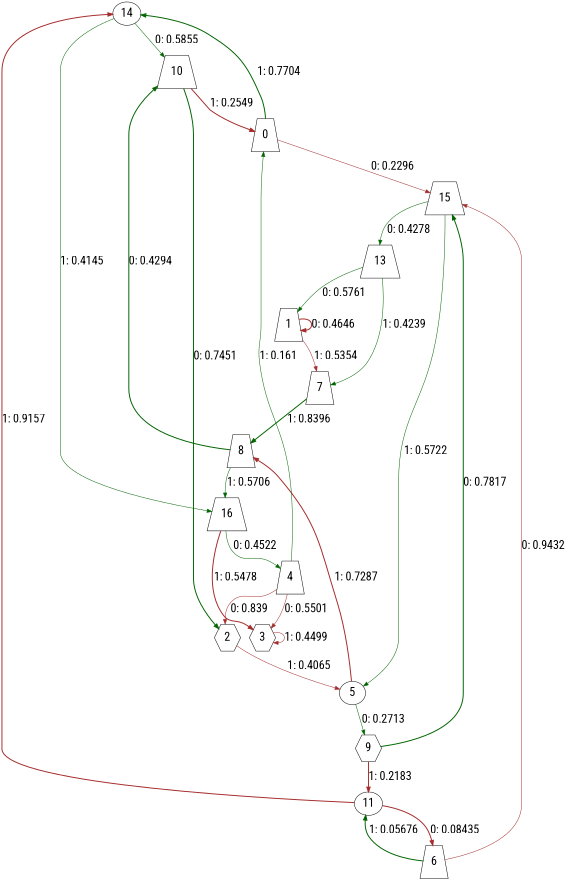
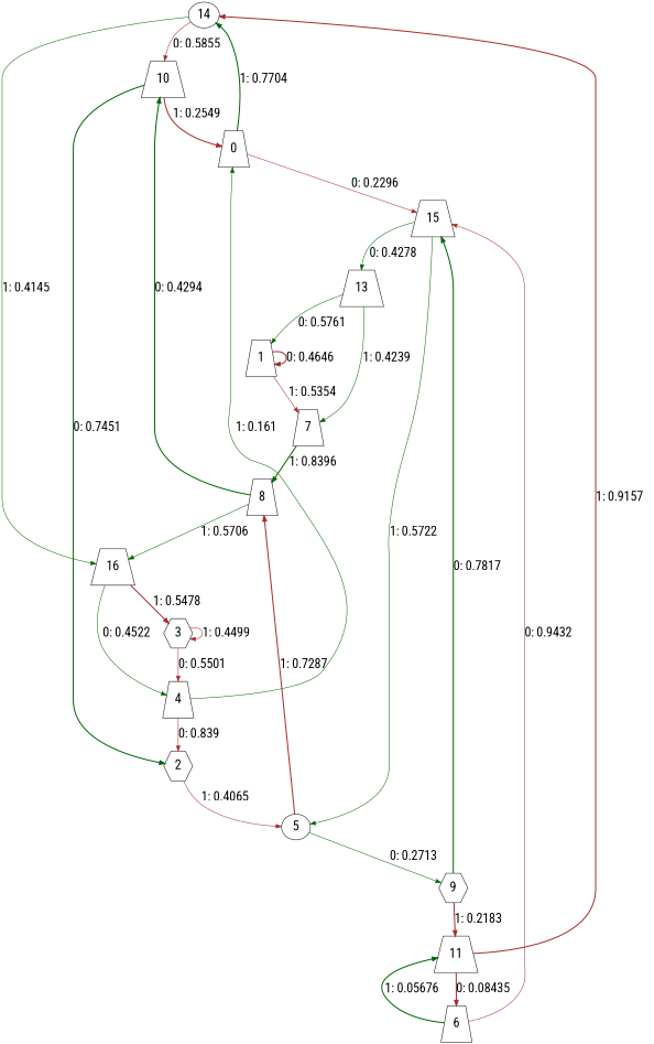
  digraph {
    fontname="Roboto Condensed"
    node [fontname="Roboto Condensed" fontsize=24 shape=trapezium]
    edge [color=darkgreen fontname="Roboto Condensed" fontsize=24 style=solid]
    14 [shape=ellipse]
    0
    15
    6
-   11 [shape=ellipse]
+   11
    10
    n7 [label=16]
    13
    5 [shape=ellipse]
    2 [shape=hexagon]
    3 [shape=hexagon]
    4
    1
    7
    8
    9 [shape=hexagon]
-   14 -> 10 [label="0: 0.5855   "]
+   14 -> 10 [color=brown label="0: 0.5855   "]
    14 -> n7 [label="1: 0.4145   "]
    0 -> 14 [label="1: 0.7704   " style=bold]
    0 -> 15 [color=brown label="0: 0.2296   "]
    15 -> 13 [label="0: 0.4278   "]
    15 -> 5 [label="1: 0.5722   "]
    6 -> 15 [color=brown label="0: 0.9432   "]
    6 -> 11 [label="1: 0.05676  " style=bold]
    11 -> 14 [color=brown label="1: 0.9157   " style=bold]
    11 -> 6 [color=brown label="0: 0.08435  " style=bold]
    10 -> 0 [color=brown label="1: 0.2549   " style=bold]
    10 -> 2 [label="0: 0.7451   " style=bold]
    n7 -> 3 [color=brown label="1: 0.5478   " style=bold]
    n7 -> 4 [label="0: 0.4522   "]
    13 -> 1 [label="0: 0.5761   "]
    13 -> 7 [label="1: 0.4239   "]
    5 -> 8 [color=brown label="1: 0.7287   " style=bold]
    5 -> 9 [label="0: 0.2713   "]
    2 -> 5 [color=brown label="1: 0.4065   "]
    3 -> 3 [color=brown label="1: 0.4499   "]
-   4 -> 3 [color=brown label="0: 0.5501   "]
+   3 -> 4 [color=brown label="0: 0.5501   "]
    4 -> 0 [label="1: 0.161    "]
    4 -> 2 [color=brown label="0: 0.839    "]
    1 -> 1 [color=brown label="0: 0.4646   " style=bold]
    1 -> 7 [color=brown label="1: 0.5354   "]
    7 -> 8 [label="1: 0.8396   " style=bold]
    8 -> 10 [label="0: 0.4294   " style=bold]
    8 -> n7 [label="1: 0.5706   "]
    9 -> 15 [label="0: 0.7817   " style=bold]
    9 -> 11 [color=brown label="1: 0.2183   " style=bold]
  }
